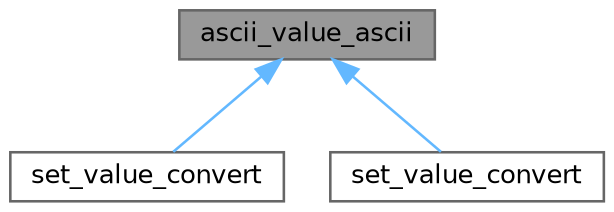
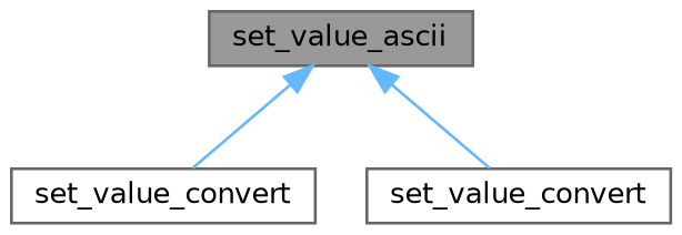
  digraph {
    rankdir=TB
    node [color=grey40 fillcolor=white fontname=Helvetica fontsize=10 shape=box style=filled]
    edge [color=steelblue1 dir=back fontname=Helvetica fontsize=10 labelfontname=Helvetica labelfontsize=10 style=solid]
-   n1 [color=gray40 fillcolor=grey60 fontcolor=black height=0.2 label=ascii_value_ascii width=0.4]
+   n1 [color=gray40 fillcolor=grey60 fontcolor=black height=0.2 label=set_value_ascii width=0.4]
    n2 [height=0.2 label=set_value_convert width=0.4]
    n3 [height=0.2 label=set_value_convert width=0.4]
    n1 -> n2
    n1 -> n3
  }
